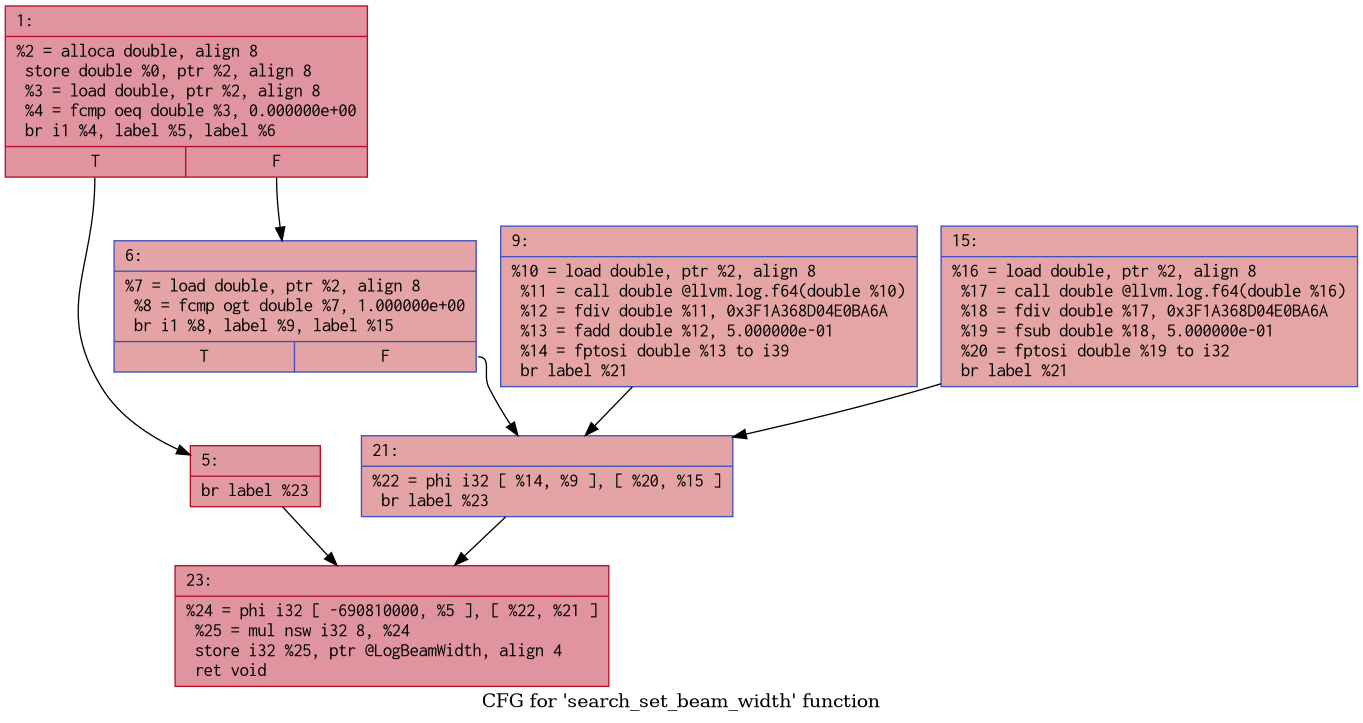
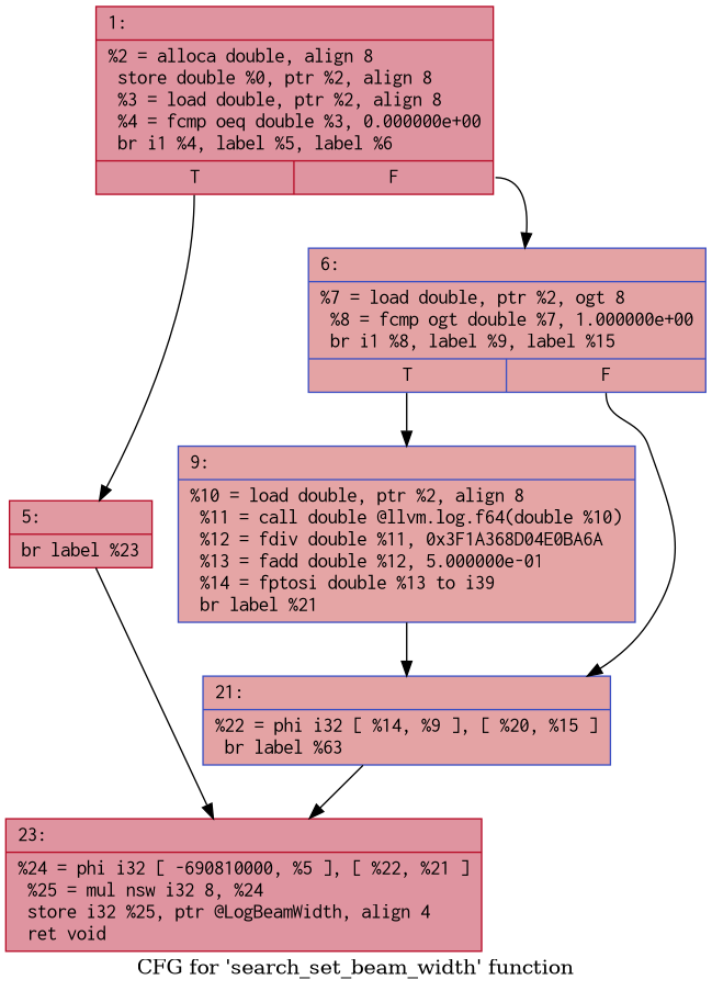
  digraph {
    label="CFG for 'search_set_beam_width' function"
    node [color="#3d50c3ff" fillcolor="#b70d2870" fontname=Courier shape=record style=filled]
    n1 [color="#b70d28ff" label="{1:\l|  %2 = alloca double, align 8\l  store double %0, ptr %2, align 8\l  %3 = load double, ptr %2, align 8\l  %4 = fcmp oeq double %3, 0.000000e+00\l  br i1 %4, label %5, label %6\l|{<s0>T|<s1>F}}"]
    n2 [color="#b70d28ff" fillcolor="#bb1b2c70" label="{5:\l|  br label %23\l}"]
-   n3 [fillcolor="#c32e3170" label="{6:\l|  %7 = load double, ptr %2, align 8\l  %8 = fcmp ogt double %7, 1.000000e+00\l  br i1 %8, label %9, label %15\l|{<s0>T|<s1>F}}"]
+   n3 [fillcolor="#c32e3170" label="{6:\l|  %7 = load double, ptr %2, ogt 8\l  %8 = fcmp ogt double %7, 1.000000e+00\l  br i1 %8, label %9, label %15\l|{<s0>T|<s1>F}}"]
    n4 [color="#b70d28ff" label="{23:\l|  %24 = phi i32 [ -690810000, %5 ], [ %22, %21 ]\l  %25 = mul nsw i32 8, %24\l  store i32 %25, ptr @LogBeamWidth, align 4\l  ret void\l}"]
    n5 [fillcolor="#c5333470" label="{9:\l|  %10 = load double, ptr %2, align 8\l  %11 = call double @llvm.log.f64(double %10)\l  %12 = fdiv double %11, 0x3F1A368D04E0BA6A\l  %13 = fadd double %12, 5.000000e-01\l  %14 = fptosi double %13 to i39\l  br label %21\l}"]
-   n6 [fillcolor="#c32e3170" label="{21:\l|  %22 = phi i32 [ %14, %9 ], [ %20, %15 ]\l  br label %23\l}"]
-   n7 [fillcolor="#c5333470" label="{15:\l|  %16 = load double, ptr %2, align 8\l  %17 = call double @llvm.log.f64(double %16)\l  %18 = fdiv double %17, 0x3F1A368D04E0BA6A\l  %19 = fsub double %18, 5.000000e-01\l  %20 = fptosi double %19 to i32\l  br label %21\l}"]
+   n6 [fillcolor="#c32e3170" label="{21:\l|  %22 = phi i32 [ %14, %9 ], [ %20, %15 ]\l  br label %63\l}"]
    n1 -> n2 [tailport=s0]
    n1 -> n3 [tailport=s1]
    n2 -> n4
+   n3 -> n5 [tailport=s0]
    n3 -> n6 [tailport=s1]
    n5 -> n6
    n6 -> n4
-   n7 -> n6
  }
